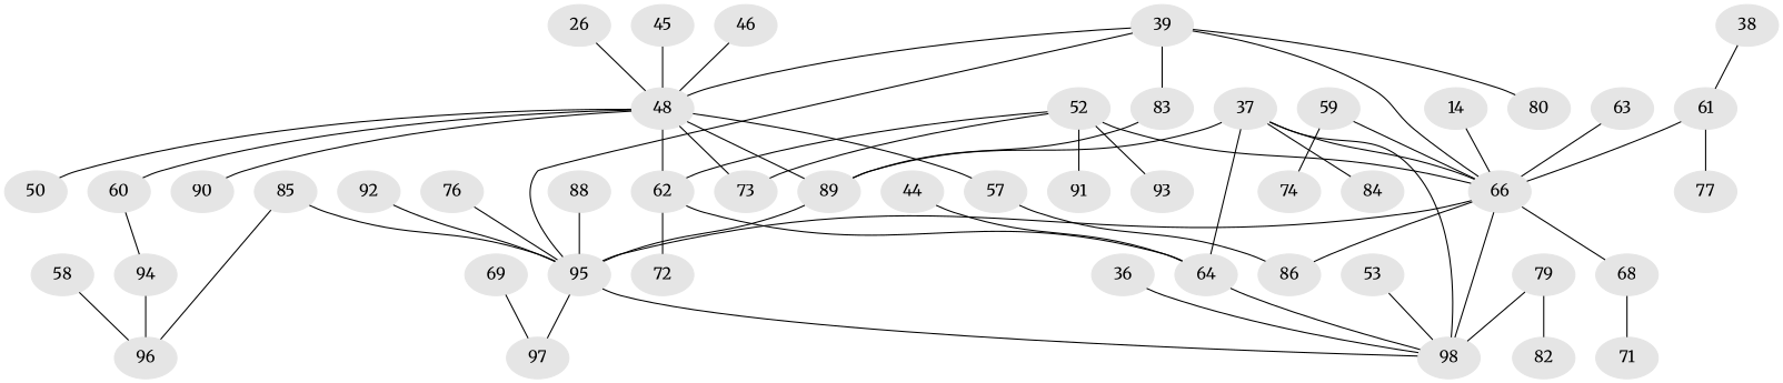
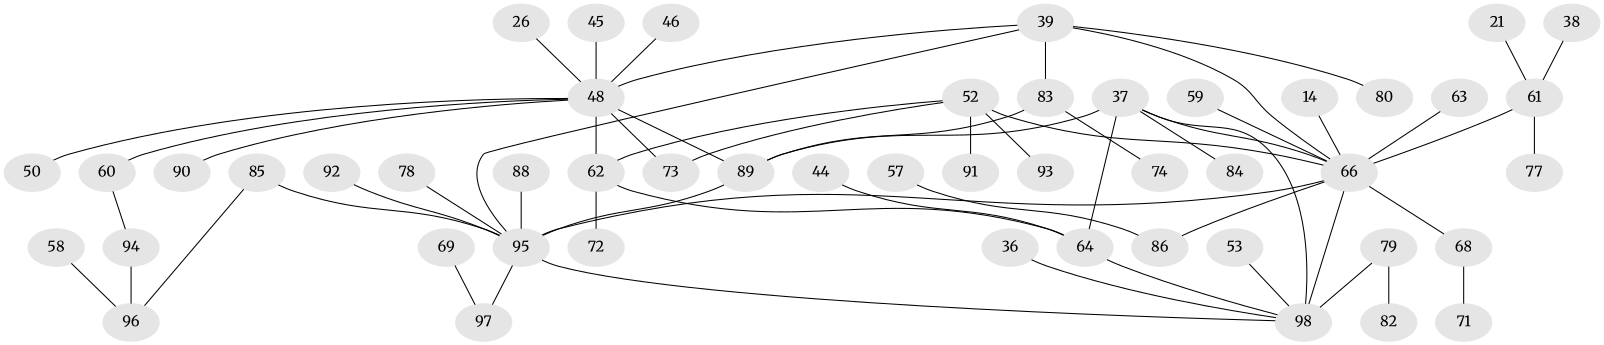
  graph {
    fontname=Merriweather
    node [color=gray90 fontname=Merriweather style=filled]
    edge [fontname=Merriweather]
    66 [super="+12+16+6+41"]
    98 [super="+55+70"]
    95 [super="+32+87+75"]
    86 [super="+18"]
    68
    14
    61 [super="+10"]
    n8 [label=77]
+   21
    48 [super="+42+23"]
    89 [super="+77+81"]
    50
    57 [super="+35"]
    60 [super="+56"]
    62
    73
    90
    26
    58
    96
    36
    37 [super="+33"]
    64 [super="+7+25"]
    84
    38
    39 [super="+11"]
    80 [super="+20+34"]
    83
    97
    44
    45
    46
    94
    72
    52 [super="+30+49"]
    91
    93
    53
    59
    74
    63
    71
    69
-   78 [label=76]
+   78
    79
    82
    85
    88
    92
    66 -- 98 [weight=4]
    66 -- 95 [weight=2]
    66 -- 86 [weight=2]
    66 -- 68
    95 -- 98
    95 -- 97
    68 -- 71
    14 -- 66 [weight=2]
    61 -- 66
    61 -- n8
+   21 -- 61
    48 -- 89 [weight=3]
    48 -- 50
-   48 -- 57
    48 -- 60
    48 -- 62
    48 -- 73
    48 -- 90
    89 -- 95 [weight=2]
    57 -- 86
    60 -- 94
    62 -- 64
    62 -- 72
    26 -- 48
    58 -- 96
    36 -- 98
    37 -- 66 [weight=2]
    37 -- 98
    37 -- 89 [weight=2]
    37 -- 64 [weight=2]
    37 -- 84
    64 -- 98
    38 -- 61
    39 -- 66
    39 -- 95
    39 -- 48
    39 -- 80
    39 -- 83
    83 -- 89
    44 -- 64
    45 -- 48
    46 -- 48
    94 -- 96
    52 -- 66 [weight=2]
    52 -- 62
    52 -- 73
    52 -- 91
    52 -- 93
    53 -- 98
    59 -- 66
-   59 -- 74
+   83 -- 74
    63 -- 66
    69 -- 97
    78 -- 95
    79 -- 98
    79 -- 82
    85 -- 95
    85 -- 96
    88 -- 95
    92 -- 95
  }
